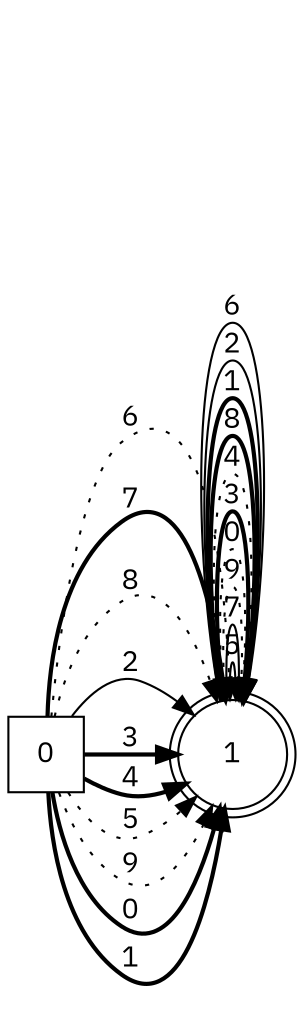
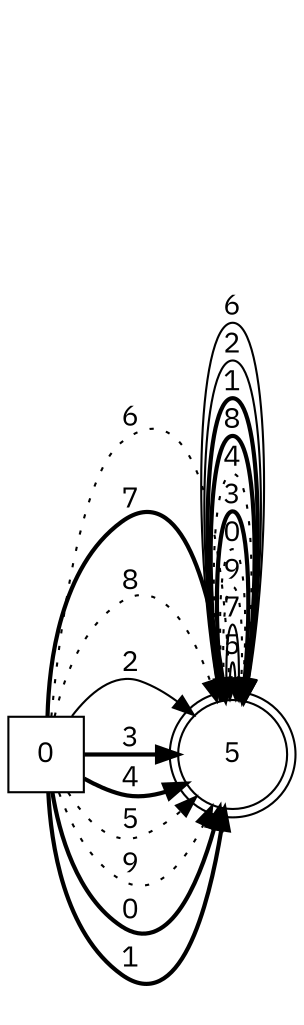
  digraph {
    rankdir=LR
    fontname="IBM Plex Sans"
    node [fontname="IBM Plex Sans"]
    edge [style=bold fontname="IBM Plex Sans"]
    0 [shape=square]
-   1 [shape=doublecircle]
+   1 [shape=doublecircle label=5]
    0 -> 1 [label=6 style=dotted]
    0 -> 1 [label=7]
    0 -> 1 [label=8 style=dotted]
    0 -> 1 [label=2 style=solid]
    0 -> 1 [label=3]
    0 -> 1 [label=4]
    0 -> 1 [label=5 style=dotted]
    0 -> 1 [label=9 style=dotted]
    0 -> 1 [label=0]
    0 -> 1 [label=1]
    1 -> 1 [label=5 style=solid]
    1 -> 1 [label=7 style=solid]
    1 -> 1 [label=9 style=dotted]
    1 -> 1 [label=0 style=dotted]
    1 -> 1 [label=3]
    1 -> 1 [label=4 style=dotted]
    1 -> 1 [label=8]
    1 -> 1 [label=1]
    1 -> 1 [label=2 style=solid]
    1 -> 1 [label=6 style=solid]
  }
